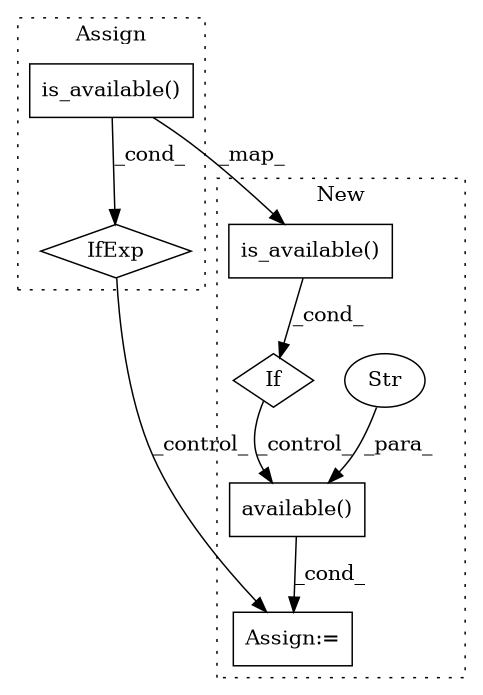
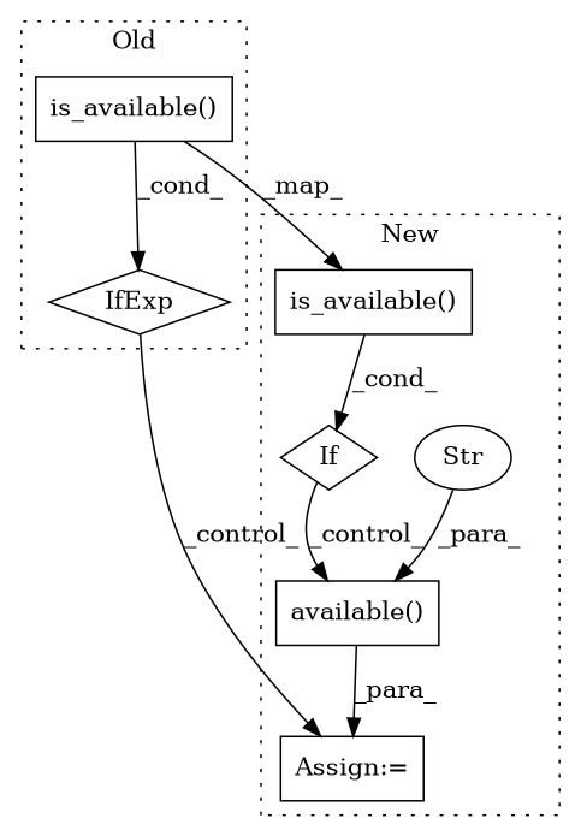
  digraph {
    node [a=75 l=25 shape=box]
    n1 [a=51 l="4,6" label=IfExp s="7765,7794" shape=diamond]
    n2 [label="is_available()" s=7769]
    n3 [l="13,1" label="available()" s="7882,7900"]
    n4 [a=96 l=3 label=If s=7685 shape=diamond]
    n5 [a=66 l=5 label=Str s=7895 shape=ellipse]
    n6 [label="is_available()" s=7688]
    n7 [a=68 l=3 label="Assign:=" s=7879]
    subgraph cluster_1 {
-     label=Assign
+     label=Old
      style=dotted
      n1
      n2
    }
    subgraph cluster_2 {
      label=New
      style=dotted
      n3
      n4
      n5
      n6
      n7
    }
    n1 -> n7 [label=_control_]
    n2 -> n1 [label=_cond_]
    n2 -> n6 [label=_map_]
-   n3 -> n7 [label=_cond_]
+   n3 -> n7 [label=_para_]
    n4 -> n3 [label=_control_]
    n5 -> n3 [label=_para_]
    n6 -> n4 [label=_cond_]
  }
